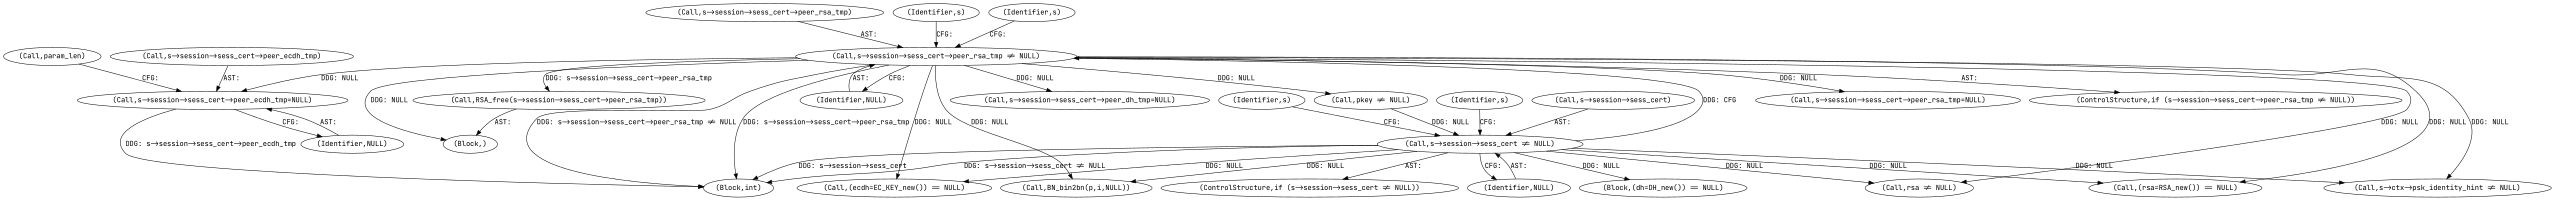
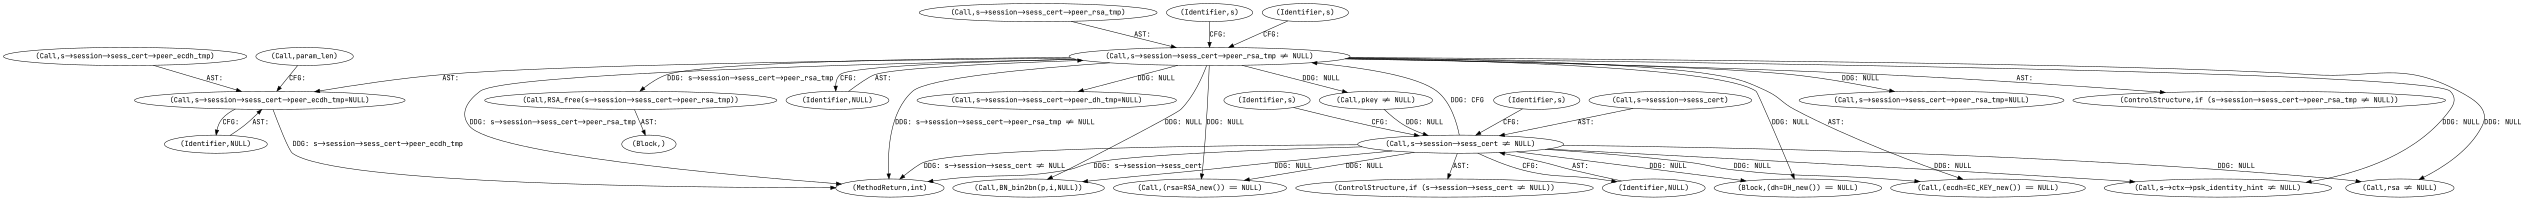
  digraph {
    fontname="JetBrains Mono"
    node [fontname="JetBrains Mono"]
    edge [fontname="JetBrains Mono"]
    n1 [label="(Call,s->session->sess_cert->peer_ecdh_tmp=NULL)"]
    n2 [label="(Identifier,NULL)"]
-   n3 [label="(Block,int)"]
+   n3 [label="(MethodReturn,int)"]
    n4 [label="(Block,)"]
    n5 [label="(Call,s->session->sess_cert->peer_rsa_tmp != NULL)"]
    n6 [label="(Identifier,NULL)"]
    n7 [label="(Call,RSA_free(s->session->sess_cert->peer_rsa_tmp))"]
    n8 [label="(Call,s->session->sess_cert->peer_dh_tmp=NULL)"]
    n9 [label="(Block,(dh=DH_new()) == NULL)"]
    n10 [label="(Call,(ecdh=EC_KEY_new()) == NULL)"]
    n11 [label="(Call,s->session->sess_cert->peer_rsa_tmp=NULL)"]
    n12 [label="(Call,s->ctx->psk_identity_hint != NULL)"]
    n13 [label="(Call,pkey != NULL)"]
    n14 [label="(Call,BN_bin2bn(p,i,NULL))"]
    n15 [label="(Call,rsa != NULL)"]
    n16 [label="(ControlStructure,if (s->session->sess_cert->peer_rsa_tmp != NULL))"]
    n17 [label="(Call,(rsa=RSA_new()) == NULL)"]
    n18 [label="(Call,s->session->sess_cert != NULL)"]
    n19 [label="(ControlStructure,if (s->session->sess_cert != NULL))"]
    n20 [label="(Identifier,NULL)"]
    n21 [label="(Call,s->session->sess_cert->peer_rsa_tmp)"]
    n22 [label="(Call,s->session->sess_cert->peer_ecdh_tmp)"]
    n23 [label="(Identifier,s)"]
    n24 [label="(Identifier,s)"]
    n25 [label="(Identifier,s)"]
    n26 [label="(Call,s->session->sess_cert)"]
    n27 [label="(Identifier,s)"]
    n28 [label="(Call,param_len)"]
    n1 -> n2 [label="CFG: "]
    n1 -> n3 [label="DDG: s->session->sess_cert->peer_ecdh_tmp"]
    n2 -> n1 [label="AST: "]
-   n5 -> n1 [label="DDG: NULL"]
+   n5 -> n1 [label="AST: "]
    n5 -> n3 [label="DDG: s->session->sess_cert->peer_rsa_tmp"]
    n5 -> n3 [label="DDG: s->session->sess_cert->peer_rsa_tmp != NULL"]
    n5 -> n6 [label="CFG: "]
    n5 -> n7 [label="DDG: s->session->sess_cert->peer_rsa_tmp"]
    n5 -> n8 [label="DDG: NULL"]
-   n5 -> n4 [label="DDG: NULL"]
-   n5 -> n10 [label="DDG: NULL"]
+   n5 -> n9 [label="DDG: NULL"]
+   n5 -> n10 [label="AST: "]
    n5 -> n11 [label="DDG: NULL"]
    n5 -> n12 [label="DDG: NULL"]
    n5 -> n13 [label="DDG: NULL"]
    n5 -> n14 [label="DDG: NULL"]
    n5 -> n15 [label="DDG: NULL"]
    n5 -> n16 [label="AST: "]
    n5 -> n17 [label="DDG: NULL"]
    n6 -> n5 [label="AST: "]
    n7 -> n4 [label="AST: "]
    n13 -> n18 [label="DDG: NULL"]
    n18 -> n3 [label="DDG: s->session->sess_cert"]
    n18 -> n3 [label="DDG: s->session->sess_cert != NULL"]
    n18 -> n5 [label="DDG: CFG"]
    n18 -> n9 [label="DDG: NULL"]
    n18 -> n10 [label="DDG: NULL"]
    n18 -> n12 [label="DDG: NULL"]
    n18 -> n14 [label="DDG: NULL"]
    n18 -> n15 [label="DDG: NULL"]
    n18 -> n17 [label="DDG: NULL"]
    n18 -> n19 [label="AST: "]
    n18 -> n20 [label="CFG: "]
    n20 -> n18 [label="AST: "]
    n21 -> n5 [label="AST: "]
    n22 -> n1 [label="AST: "]
    n23 -> n18 [label="CFG: "]
    n24 -> n5 [label="CFG: "]
    n25 -> n5 [label="CFG: "]
    n26 -> n18 [label="AST: "]
    n27 -> n18 [label="CFG: "]
    n28 -> n1 [label="CFG: "]
  }
